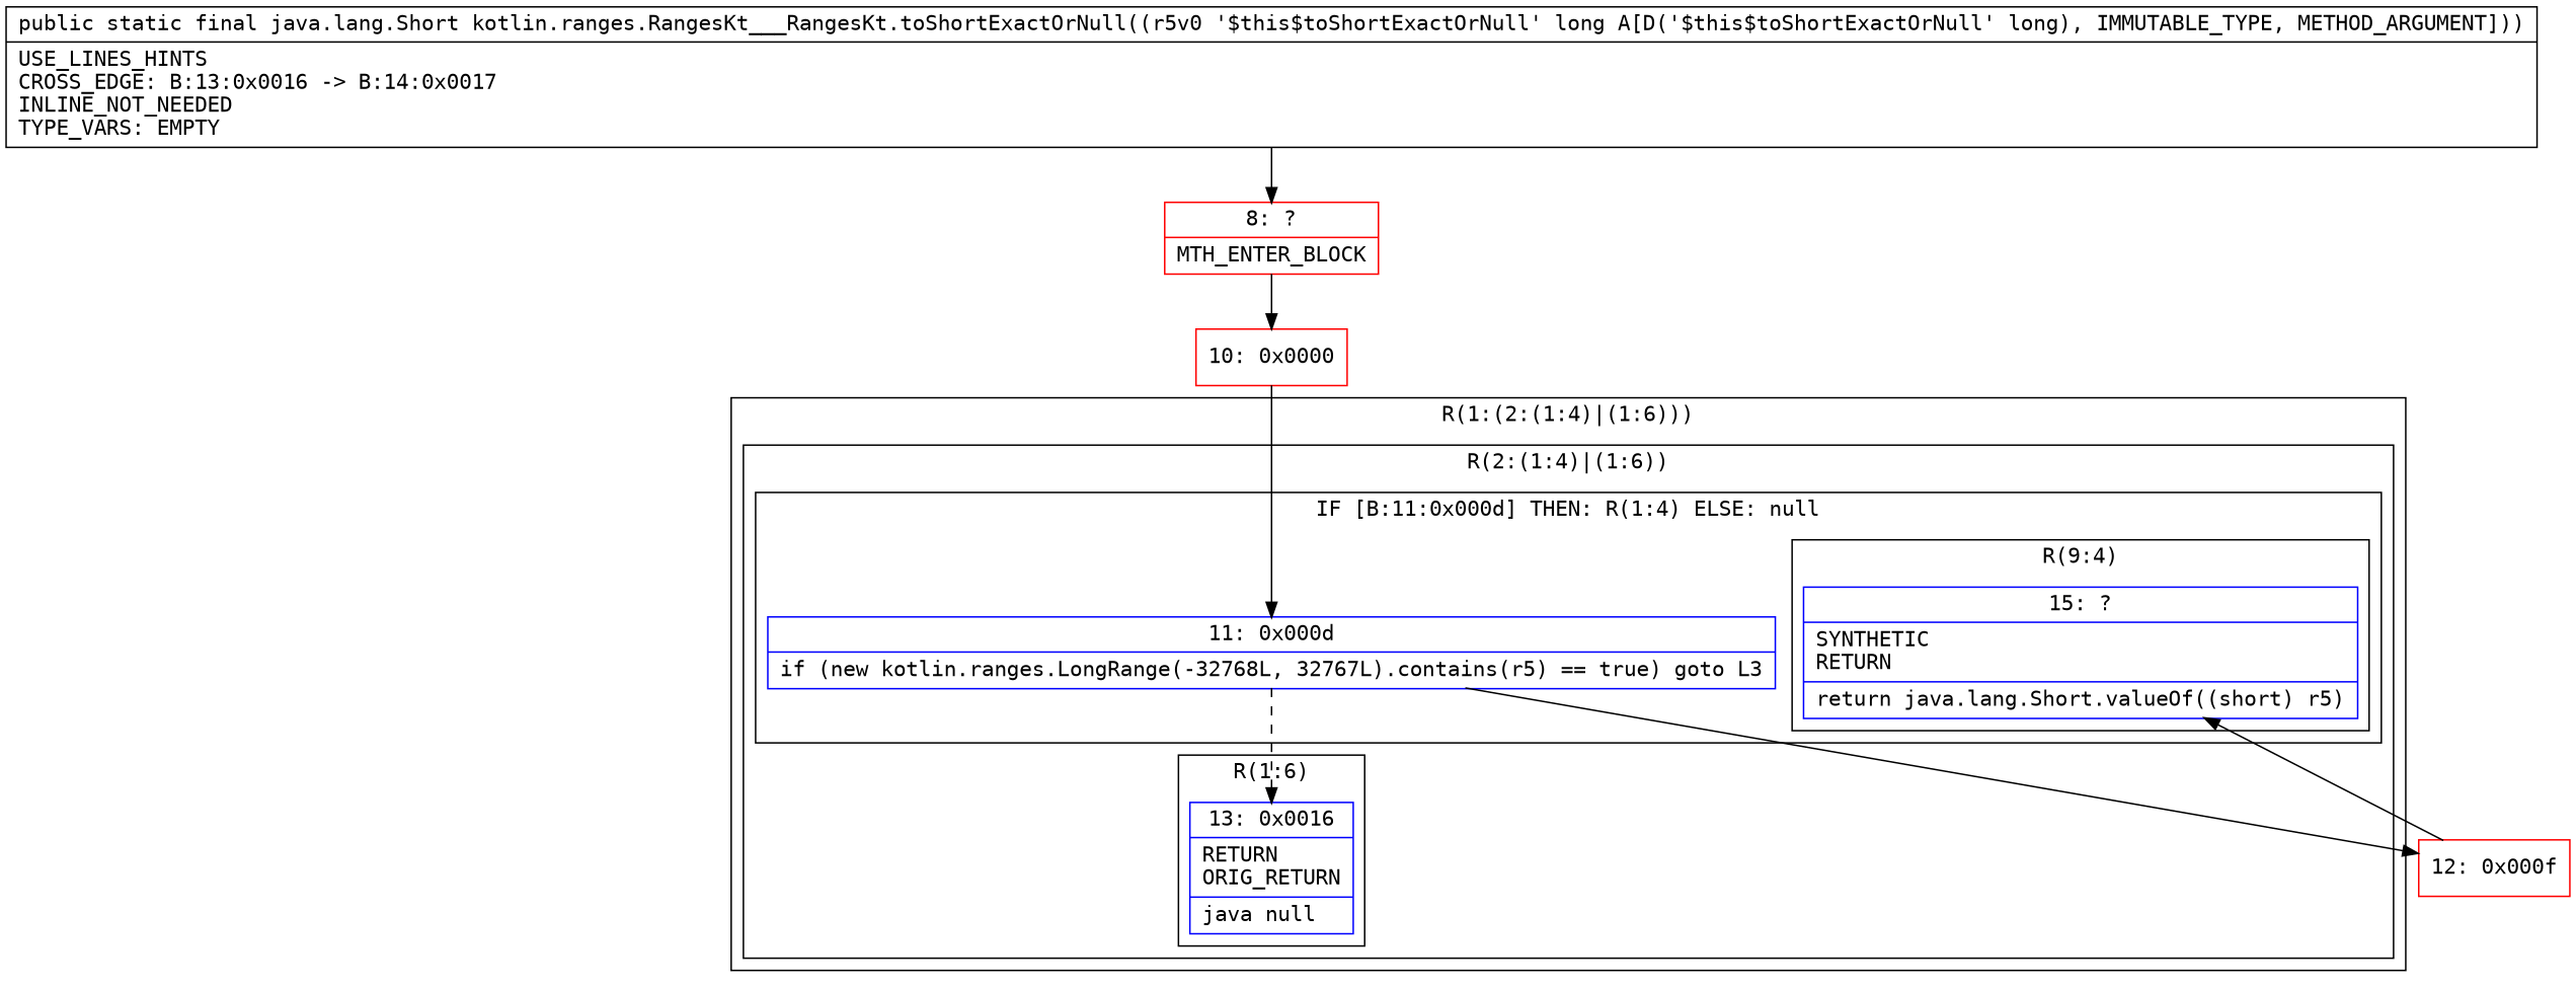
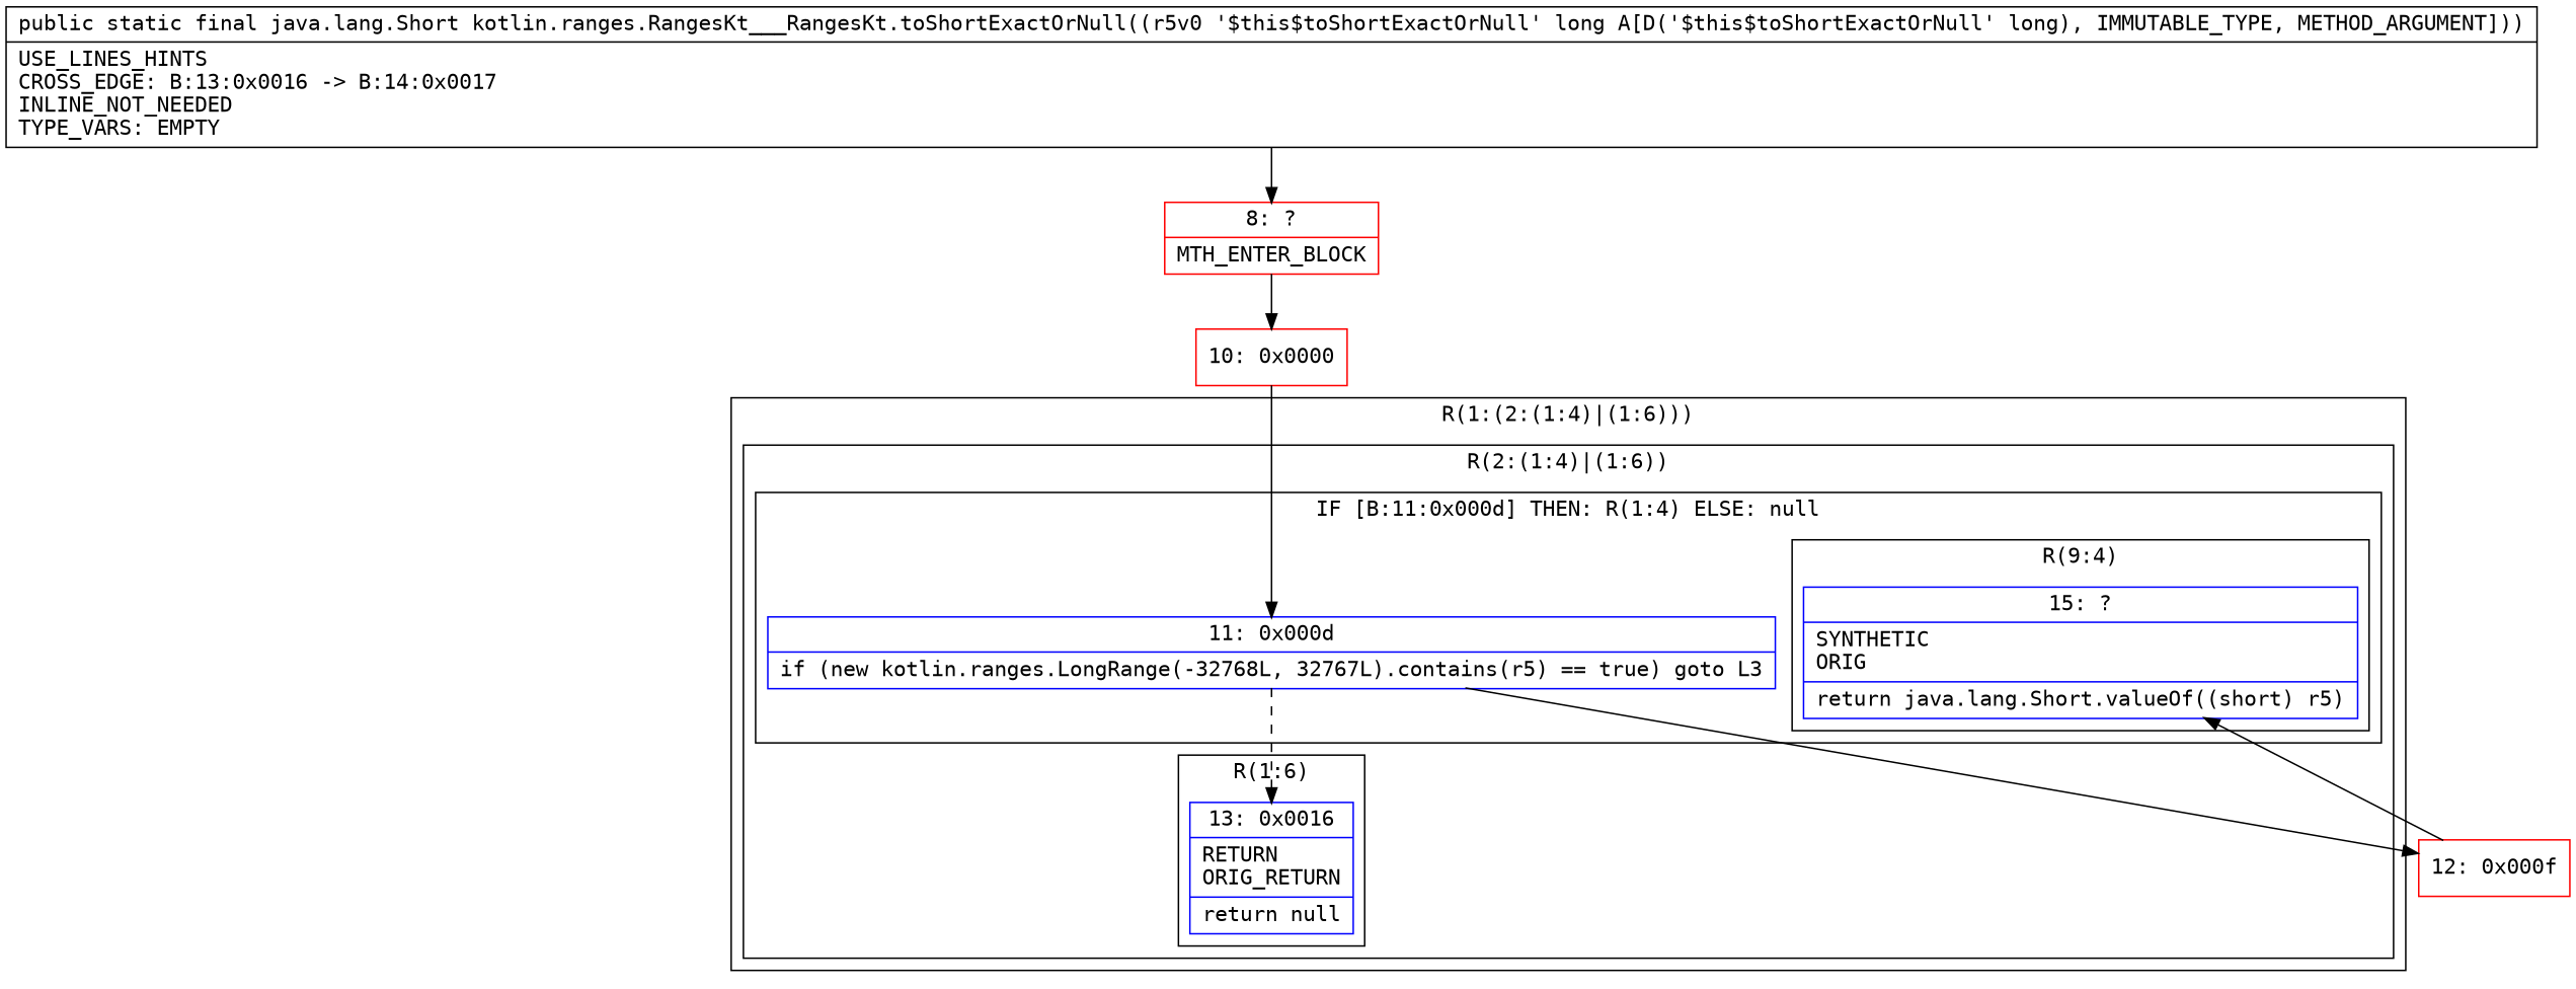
  digraph {
    fontname="DejaVu Sans Mono"
    node [color=blue fontname="DejaVu Sans Mono" shape=record]
    edge [fontname="DejaVu Sans Mono"]
-   n1 [label="{15\:\ ?|SYNTHETIC\lRETURN\l|return java.lang.Short.valueOf((short) r5)\l}"]
+   n1 [label="{15\:\ ?|SYNTHETIC\lORIG\l|return java.lang.Short.valueOf((short) r5)\l}"]
    n2 [label="{11\:\ 0x000d|if (new kotlin.ranges.LongRange(\-32768L, 32767L).contains(r5) == true) goto L3\l}"]
-   n3 [label="{13\:\ 0x0016|RETURN\lORIG_RETURN\l|java null\l}"]
+   n3 [label="{13\:\ 0x0016|RETURN\lORIG_RETURN\l|return null\l}"]
    n4 [color=red label="{12\:\ 0x000f}"]
    n5 [color=red label="{8\:\ ?|MTH_ENTER_BLOCK\l}"]
    n6 [color=red label="{10\:\ 0x0000}"]
    n7 [label="{public static final java.lang.Short kotlin.ranges.RangesKt___RangesKt.toShortExactOrNull((r5v0 '$this$toShortExactOrNull' long A[D('$this$toShortExactOrNull' long), IMMUTABLE_TYPE, METHOD_ARGUMENT]))  | USE_LINES_HINTS\lCROSS_EDGE: B:13:0x0016 \-\> B:14:0x0017\lINLINE_NOT_NEEDED\lTYPE_VARS: EMPTY\l}" color=""]
    subgraph cluster_1 {
      label="R(1:(2:(1:4)|(1:6)))"
      subgraph cluster_2 {
        label="R(2:(1:4)|(1:6))"
        subgraph cluster_3 {
          label="IF [B:11:0x000d] THEN: R(1:4) ELSE: null"
          n2
          subgraph cluster_4 {
            label="R(9:4)"
            n1
          }
        }
        subgraph cluster_5 {
          label="R(1:6)"
          n3
        }
      }
    }
    n2 -> n3 [style=dashed]
    n2 -> n4
    n4 -> n1
    n5 -> n6
    n6 -> n2
    n7 -> n5
  }
